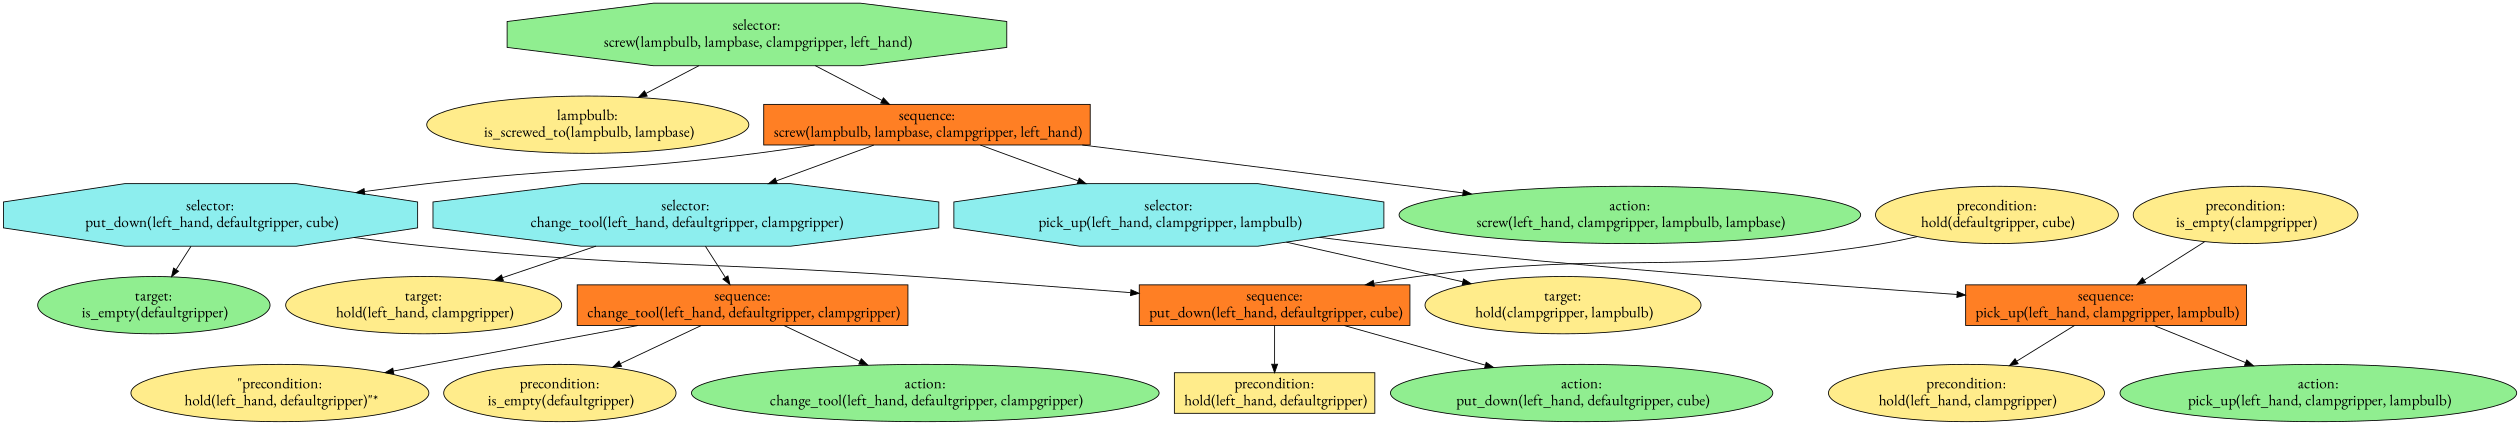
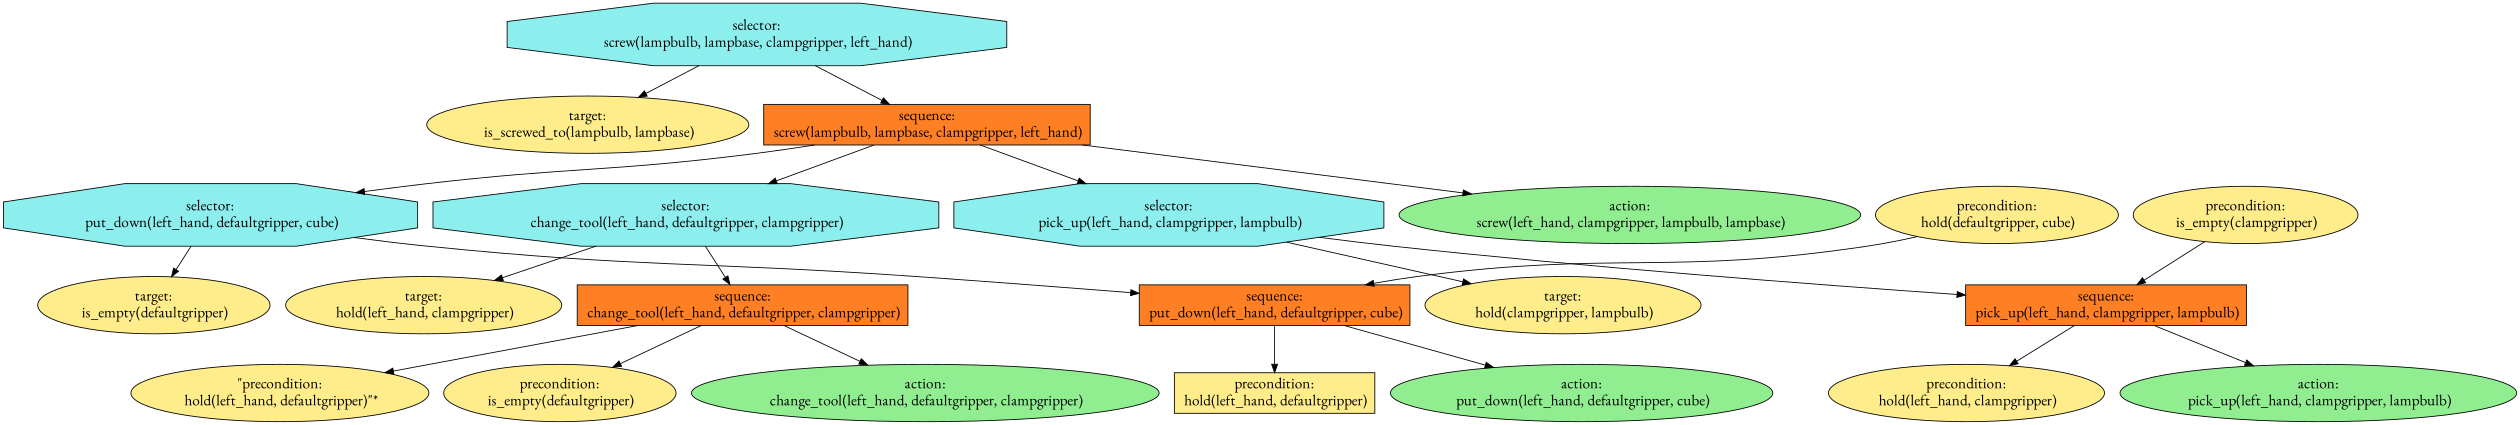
  digraph {
    fontname="EB Garamond"
    ordering=out
    node [fillcolor=lightgoldenrod1 fontcolor=black fontname="EB Garamond" fontsize=18 shape=ellipse style=filled]
    edge [fontname="EB Garamond"]
-   n1 [fillcolor=lightgreen label="selector:\n screw(lampbulb, lampbase, clampgripper, left_hand)" shape=octagon]
-   n2 [label="lampbulb:\n is_screwed_to(lampbulb, lampbase)"]
+   n1 [fillcolor=darkslategray2 label="selector:\n screw(lampbulb, lampbase, clampgripper, left_hand)" shape=octagon]
+   n2 [label="target:\n is_screwed_to(lampbulb, lampbase)"]
    n3 [fillcolor=chocolate1 label="sequence:\n screw(lampbulb, lampbase, clampgripper, left_hand)" shape=box]
    n4 [fillcolor=darkslategray2 label="selector:\n put_down(left_hand, defaultgripper, cube)" shape=octagon]
    n5 [fillcolor=darkslategray2 label="selector:\n change_tool(left_hand, defaultgripper, clampgripper)" shape=octagon]
    n6 [fillcolor=darkslategray2 label="selector:\n pick_up(left_hand, clampgripper, lampbulb)" shape=octagon]
    n7 [fillcolor=lightgreen label="action:\n screw(left_hand, clampgripper, lampbulb, lampbase)"]
-   n8 [fillcolor=lightgreen label="target:\n is_empty(defaultgripper)"]
+   n8 [label="target:\n is_empty(defaultgripper)"]
    n9 [fillcolor=chocolate1 label="sequence:\n put_down(left_hand, defaultgripper, cube)" shape=box]
    n10 [label="target:\n hold(left_hand, clampgripper)"]
    n11 [fillcolor=chocolate1 label="sequence:\n change_tool(left_hand, defaultgripper, clampgripper)" shape=box]
    n12 [label="target:\n hold(clampgripper, lampbulb)"]
    n13 [fillcolor=chocolate1 label="sequence:\n pick_up(left_hand, clampgripper, lampbulb)" shape=box]
    n14 [label="precondition:\n hold(left_hand, defaultgripper)" shape=box]
    n15 [fillcolor=lightgreen label="action:\n put_down(left_hand, defaultgripper, cube)"]
    n16 [label="precondition:\n hold(defaultgripper, cube)"]
    n17 [label="\"precondition:\n hold(left_hand, defaultgripper)\"*"]
    n18 [label="precondition:\n is_empty(defaultgripper)"]
    n19 [fillcolor=lightgreen label="action:\n change_tool(left_hand, defaultgripper, clampgripper)"]
    n20 [label="precondition:\n hold(left_hand, clampgripper)"]
    n21 [fillcolor=lightgreen label="action:\n pick_up(left_hand, clampgripper, lampbulb)"]
    n22 [label="precondition:\n is_empty(clampgripper)"]
    n1 -> n2
    n1 -> n3
    n3 -> n4
    n3 -> n5
    n3 -> n6
    n3 -> n7
    n4 -> n8
    n4 -> n9
    n5 -> n10
    n5 -> n11
    n6 -> n12
    n6 -> n13
    n9 -> n14
    n9 -> n15
    n11 -> n17
    n11 -> n18
    n11 -> n19
    n13 -> n20
    n13 -> n21
    n16 -> n9
    n22 -> n13
  }
